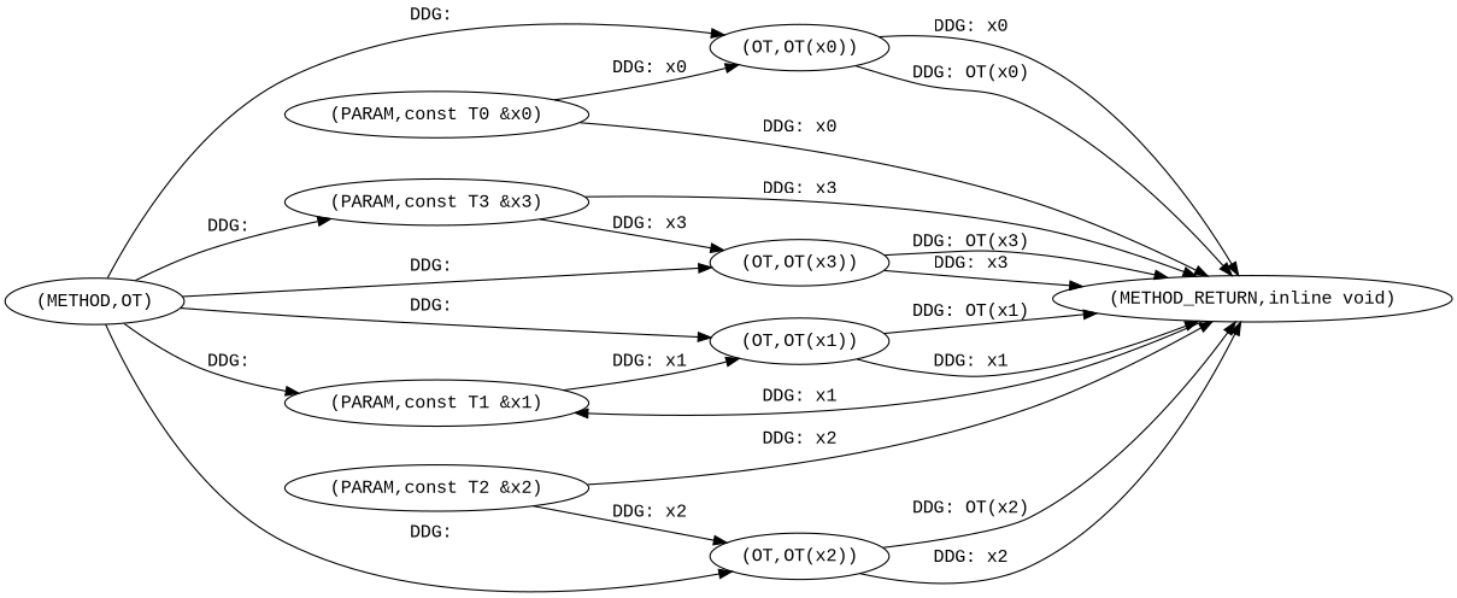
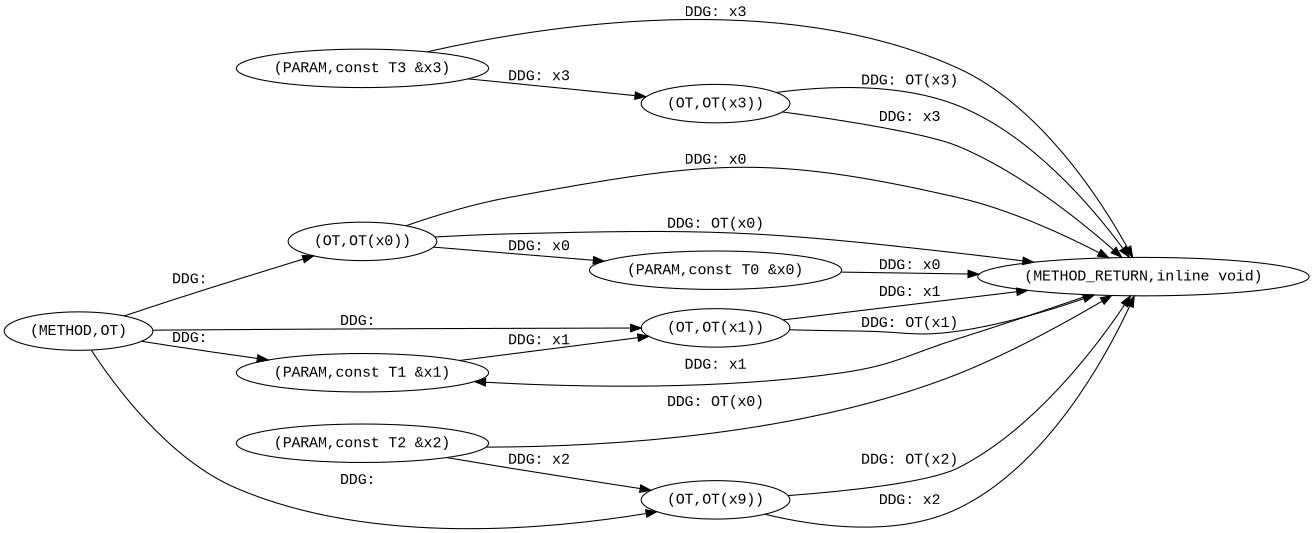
  digraph {
    fontname="Liberation Mono"
    rankdir=LR
    node [fontname="Liberation Mono"]
    edge [fontname="Liberation Mono"]
    n1 [label="(METHOD,OT)"]
    n2 [label="(PARAM,const T1 &x1)"]
    n3 [label="(PARAM,const T3 &x3)"]
    n4 [label="(OT,OT(x0))"]
    n5 [label="(OT,OT(x1))"]
-   n6 [label="(OT,OT(x2))"]
+   n6 [label="(OT,OT(x9))"]
    n7 [label="(OT,OT(x3))"]
    n8 [label="(PARAM,const T0 &x0)"]
    n9 [label="(METHOD_RETURN,inline void)"]
    n10 [label="(PARAM,const T2 &x2)"]
    n1 -> n2 [label="DDG: "]
-   n1 -> n3 [label="DDG: "]
    n1 -> n4 [label="DDG: "]
    n1 -> n5 [label="DDG: "]
    n1 -> n6 [label="DDG: "]
-   n1 -> n7 [label="DDG: "]
    n2 -> n5 [label="DDG: x1"]
    n3 -> n7 [label="DDG: x3"]
    n3 -> n9 [label="DDG: x3"]
    n4 -> n9 [label="DDG: x0"]
    n4 -> n9 [label="DDG: OT(x0)"]
    n5 -> n9 [label="DDG: x1"]
    n5 -> n9 [label="DDG: OT(x1)"]
    n6 -> n9 [label="DDG: x2"]
    n6 -> n9 [label="DDG: OT(x2)"]
    n7 -> n9 [label="DDG: x3"]
    n7 -> n9 [label="DDG: OT(x3)"]
-   n8 -> n4 [label="DDG: x0"]
+   n4 -> n8 [label="DDG: x0"]
    n8 -> n9 [label="DDG: x0"]
    n9 -> n2 [label="DDG: x1"]
    n10 -> n6 [label="DDG: x2"]
-   n10 -> n9 [label="DDG: x2"]
+   n10 -> n9 [label="DDG: OT(x0)"]
  }
